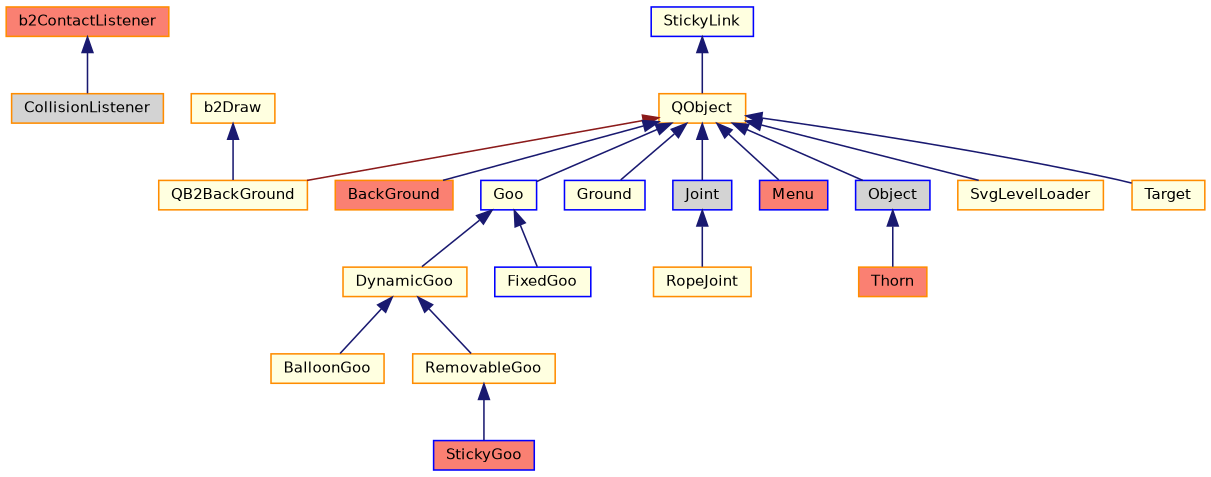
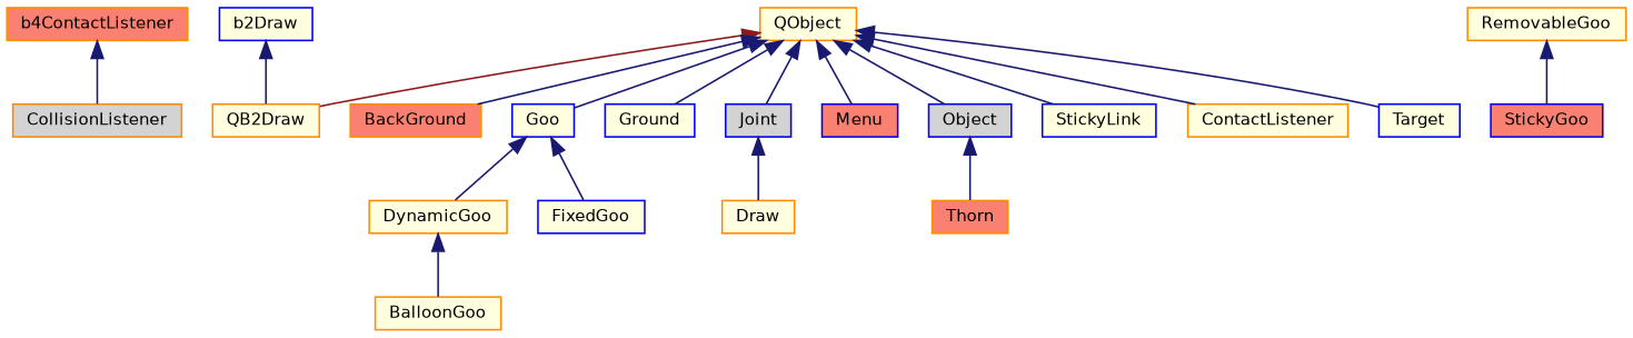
  digraph {
    rankdir=TB
    node [color=darkorange fillcolor=lightyellow fontname=Helvetica fontsize=10 shape=record style=filled]
    edge [color=midnightblue dir=back fontname=Helvetica fontsize=10 labelfontname=Helvetica labelfontsize=10 style=solid]
-   n1 [fillcolor=salmon height=0.2 label=b2ContactListener width=0.4]
+   n1 [fillcolor=salmon height=0.2 label=b4ContactListener width=0.4]
    n2 [fillcolor=lightgrey height=0.2 label=CollisionListener width=0.4]
-   n3 [height=0.2 label=b2Draw width=0.4]
-   n4 [height=0.2 label=QB2BackGround width=0.4]
+   n3 [color=blue height=0.2 label=b2Draw width=0.4]
+   n4 [height=0.2 label=QB2Draw width=0.4]
    n5 [height=0.2 label=QObject width=0.4]
    n6 [fillcolor=salmon height=0.2 label=BackGround width=0.4]
    n7 [color=blue height=0.2 label=Goo width=0.4]
    n8 [color=blue height=0.2 label=Ground width=0.4]
    n9 [color=blue fillcolor=lightgrey height=0.2 label=Joint width=0.4]
    n10 [color=blue fillcolor=salmon height=0.2 label=Menu width=0.4]
    n11 [color=blue fillcolor=lightgrey height=0.2 label=Object width=0.4]
    n12 [color=blue height=0.2 label=StickyLink width=0.4]
-   n13 [height=0.2 label=SvgLevelLoader width=0.4]
-   n14 [height=0.2 label=Target width=0.4]
+   n13 [height=0.2 label=ContactListener width=0.4]
+   n14 [color=blue height=0.2 label=Target width=0.4]
    n15 [height=0.2 label=DynamicGoo width=0.4]
    n16 [color=blue height=0.2 label=FixedGoo width=0.4]
-   n17 [height=0.2 label=RopeJoint width=0.4]
+   n17 [height=0.2 label=Draw width=0.4]
    n18 [fillcolor=salmon height=0.2 label=Thorn width=0.4]
    n19 [height=0.2 label=BalloonGoo width=0.4]
    n20 [height=0.2 label=RemovableGoo width=0.4]
    n21 [color=blue fillcolor=salmon height=0.2 label=StickyGoo width=0.4]
    n1 -> n2
    n3 -> n4
    n5 -> n4 [color=firebrick4]
    n5 -> n6
    n5 -> n7
    n5 -> n8
    n5 -> n9
    n5 -> n10
    n5 -> n11
-   n12 -> n5
+   n5 -> n12
    n5 -> n13
    n5 -> n14
    n7 -> n15
    n7 -> n16
    n9 -> n17
    n11 -> n18
    n15 -> n19
-   n15 -> n20
    n20 -> n21
  }
